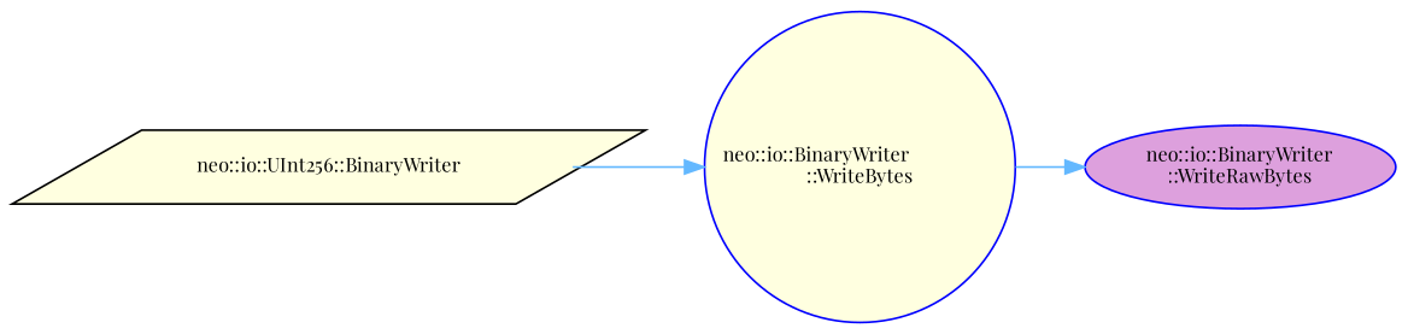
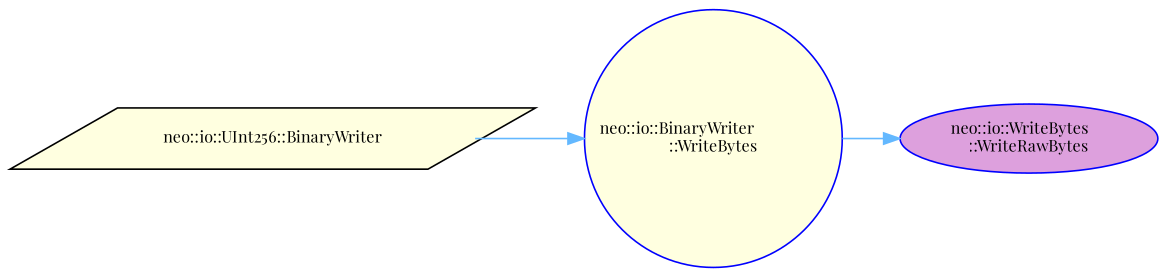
  digraph {
    fontname="Playfair Display"
    rankdir=LR
    node [color=blue fillcolor=lightyellow fontname="Playfair Display" fontsize=10 style=filled]
    edge [color=steelblue1 fontname="Playfair Display" fontsize=10 labelfontname=Helvetica labelfontsize=10 style=solid]
    n1 [color=black fontcolor=black height=0.2 label="neo::io::UInt256::BinaryWriter" shape=parallelogram width=0.4]
    n2 [height=0.2 label="neo::io::BinaryWriter\l::WriteBytes" shape=circle width=0.4]
-   n3 [fillcolor=plum height=0.2 label="neo::io::BinaryWriter\l::WriteRawBytes" shape=ellipse width=0.4]
+   n3 [fillcolor=plum height=0.2 label="neo::io::WriteBytes\l::WriteRawBytes" shape=ellipse width=0.4]
    n1 -> n2
    n2 -> n3
  }
